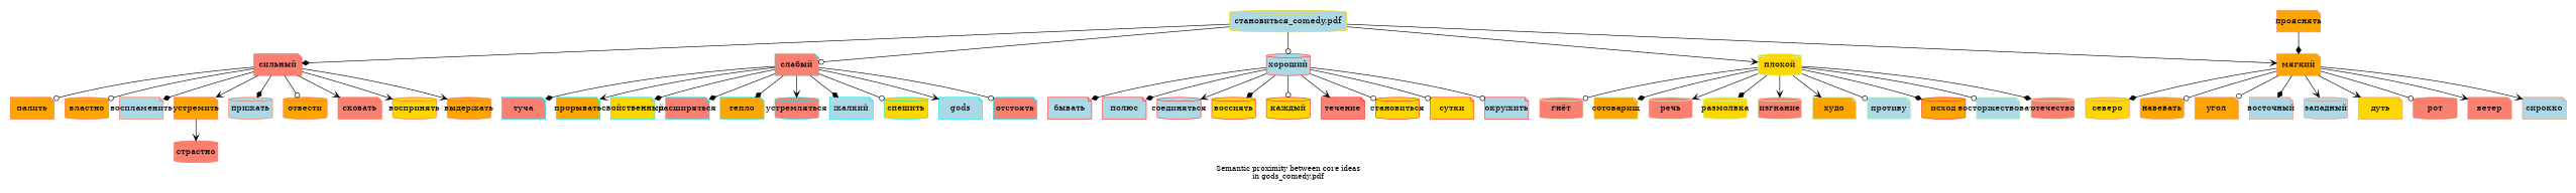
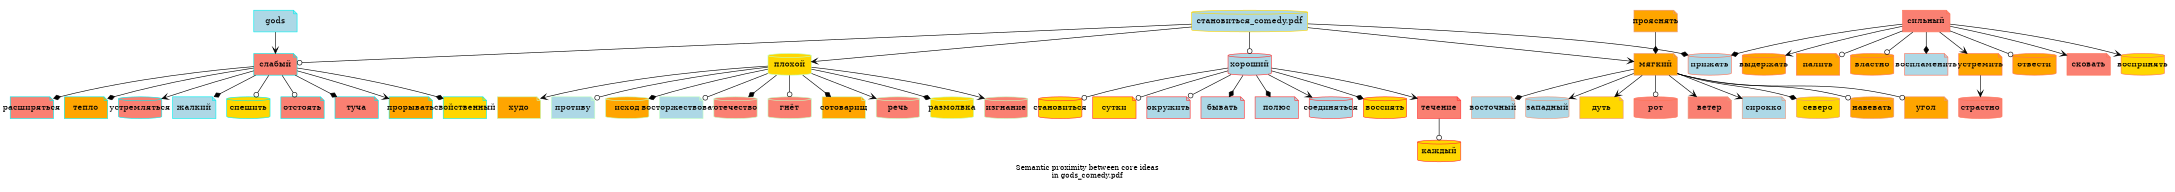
  digraph {
    fontsize=12
    label="Semantic proximity between core ideas\nin gods_comedy.pdf"
    node [color=coral1 fillcolor=lightblue shape=note style=filled fixedsize=true]
    edge [arrowhead=vee]
    n1 [color=gold1 label="становиться_comedy.pdf" shape=cylinder width=0.7 fixedsize=""]
    "сильный" [fillcolor=salmon width=0.7 fixedsize=""]
    "слабый" [color=cyan2 fillcolor=salmon width=1]
    "хороший" [color=firebrick1 shape=cylinder width=1]
    "плохой" [color=darkseagreen1 fillcolor=gold shape=cylinder width=1]
    "мягкий" [color=darksalmon fillcolor=orange width=1]
    "палить" [fillcolor=orange width=1]
    "властно" [fillcolor=orange shape=cylinder width=1]
    "воспламенить" [width=1]
    "устремить" [fillcolor=orange width=1]
    "прижать" [shape=cylinder width=1]
    "отвести" [fillcolor=orange shape=cylinder width=1]
    "сковать" [fillcolor=salmon width=1]
    "воспринять" [fillcolor=gold shape=cylinder width=1]
    "выдержать" [fillcolor=orange shape=cylinder width=1]
    "туча" [color=cyan2 fillcolor=salmon width=1]
    "прорывать" [color=cyan2 fillcolor=orange width=1]
    "свойственный" [color=cyan2 fillcolor=gold width=1]
    "расширяться" [color=cyan2 fillcolor=salmon width=1]
    "тепло" [color=cyan2 fillcolor=orange width=1]
    "устремляться" [color=cyan2 fillcolor=salmon shape=cylinder width=1]
    "жалкий" [color=cyan2 width=1]
    "спешить" [color=cyan2 fillcolor=gold shape=cylinder width=1]
    n24 [color=cyan2 label=gods width=1]
    "отстоять" [color=cyan2 fillcolor=salmon width=1]
    "бывать" [color=firebrick1 width=1]
    "полюс" [color=firebrick1 width=1]
    "соединяться" [color=firebrick1 shape=cylinder width=1]
    "воссиять" [color=firebrick1 fillcolor=gold shape=cylinder width=1]
    "каждый" [color=firebrick1 fillcolor=gold shape=cylinder width=1]
    "течение" [color=firebrick1 fillcolor=salmon width=1]
    "становиться" [color=firebrick1 fillcolor=gold shape=cylinder width=1]
    "сутки" [color=firebrick1 fillcolor=gold width=1]
    "окружить" [color=firebrick1 width=1]
    "гнёт" [color=darkseagreen1 fillcolor=salmon shape=cylinder width=1]
    "сотоварищ" [color=darkseagreen1 fillcolor=orange width=1]
    "речь" [color=darkseagreen1 fillcolor=salmon shape=cylinder width=1]
    "размолвка" [color=darkseagreen1 fillcolor=gold shape=cylinder width=1]
    "изгнание" [color=darkseagreen1 fillcolor=salmon shape=cylinder width=1]
    "худо" [color=darkseagreen1 fillcolor=orange width=1]
    "противу" [color=darkseagreen1 width=1]
-   "исход" [color=firebrick1 fillcolor=orange shape=cylinder width=1]
+   "исход" [color=darkseagreen1 fillcolor=orange shape=cylinder width=1]
    "восторжествовать" [color=darkseagreen1 width=1]
    "отечество" [color=darkseagreen1 fillcolor=salmon shape=cylinder width=1]
    "северо" [color=darksalmon fillcolor=gold shape=cylinder width=1]
    "навевать" [color=darksalmon fillcolor=orange shape=cylinder width=1]
    "угол" [color=darksalmon fillcolor=orange width=1]
    "восточный" [color=darksalmon width=1]
    "западный" [color=darksalmon shape=cylinder width=1]
    "дуть" [color=darksalmon fillcolor=gold width=1]
    "рот" [fillcolor=salmon shape=cylinder width=1]
    "ветер" [color=darksalmon fillcolor=salmon width=1]
    "сирокко" [color=darksalmon width=1]
    "страстно" [fillcolor=salmon shape=cylinder width=1]
    "прояснять" [color=darksalmon fillcolor=orange width=1]
-   n1 -> "сильный" [arrowhead=diamond]
+   n1 -> "прижать" [arrowhead=diamond]
    n1 -> "слабый" [arrowhead=odot]
    n1 -> "хороший" [arrowhead=odot]
    n1 -> "плохой"
    n1 -> "мягкий"
    "сильный" -> "палить" [arrowhead=odot]
    "сильный" -> "властно" [arrowhead=odot]
    "сильный" -> "воспламенить" [arrowhead=diamond]
    "сильный" -> "устремить"
    "сильный" -> "прижать" [arrowhead=diamond]
    "сильный" -> "отвести" [arrowhead=odot]
    "сильный" -> "сковать"
    "сильный" -> "воспринять"
    "сильный" -> "выдержать"
    "слабый" -> "туча" [arrowhead=diamond]
    "слабый" -> "прорывать"
    "слабый" -> "свойственный" [arrowhead=diamond]
    "слабый" -> "расширяться" [arrowhead=diamond]
    "слабый" -> "тепло" [arrowhead=diamond]
    "слабый" -> "устремляться"
    "слабый" -> "жалкий" [arrowhead=diamond]
    "слабый" -> "спешить" [arrowhead=odot]
-   "слабый" -> n24
+   n24 -> "слабый"
    "слабый" -> "отстоять" [arrowhead=odot]
    "хороший" -> "бывать" [arrowhead=diamond]
    "хороший" -> "полюс" [arrowhead=diamond]
    "хороший" -> "соединяться"
    "хороший" -> "воссиять" [arrowhead=diamond]
-   "хороший" -> "каждый" [arrowhead=odot]
+   "течение" -> "каждый" [arrowhead=odot]
    "хороший" -> "течение"
    "хороший" -> "становиться" [arrowhead=odot]
    "хороший" -> "сутки" [arrowhead=odot]
    "хороший" -> "окружить" [arrowhead=odot]
    "плохой" -> "гнёт" [arrowhead=odot]
    "плохой" -> "сотоварищ" [arrowhead=diamond]
    "плохой" -> "речь"
    "плохой" -> "размолвка" [arrowhead=diamond]
    "плохой" -> "изгнание"
    "плохой" -> "худо"
    "плохой" -> "противу" [arrowhead=odot]
    "плохой" -> "исход" [arrowhead=diamond]
    "плохой" -> "восторжествовать" [arrowhead=odot]
    "плохой" -> "отечество" [arrowhead=diamond]
    "мягкий" -> "северо" [arrowhead=diamond]
    "мягкий" -> "навевать" [arrowhead=odot]
    "мягкий" -> "угол" [arrowhead=odot]
    "мягкий" -> "восточный" [arrowhead=diamond]
    "мягкий" -> "западный"
    "мягкий" -> "дуть"
    "мягкий" -> "рот" [arrowhead=odot]
    "мягкий" -> "ветер"
    "мягкий" -> "сирокко"
    "устремить" -> "страстно"
    "прояснять" -> "мягкий" [arrowhead=diamond]
  }
